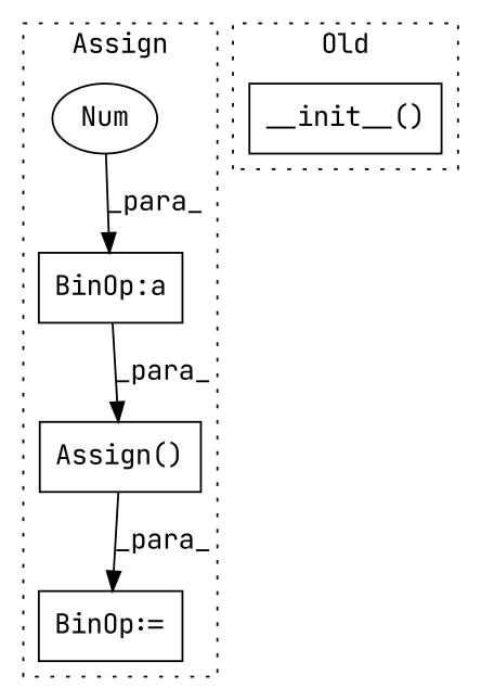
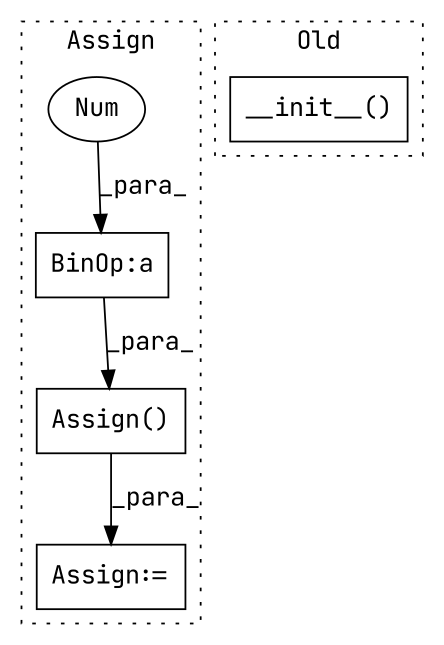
  digraph {
    fontname="JetBrains Mono"
    node [a=75 fontname="JetBrains Mono" l=3 shape=box]
    edge [fontname="JetBrains Mono"]
    n1 [l="10,1" label="Assign()" s="3609,3653"]
-   n2 [a=68 label="BinOp:=" s=3606]
+   n2 [a=68 label="Assign:=" s=3606]
    n3 [a=82 label="BinOp:a" s=3622]
    n4 [a=76 label=Num s=3619 shape=ellipse]
    n5 [l="28,1" label="__init__()" s="4996,5044"]
    subgraph cluster_1 {
      label=Assign
      style=dotted
      n1
      n2
      n3
      n4
    }
    subgraph cluster_2 {
      label=Old
      style=dotted
      n5
    }
    n1 -> n2 [label=_para_]
    n3 -> n1 [label=_para_]
    n4 -> n3 [label=_para_]
  }
